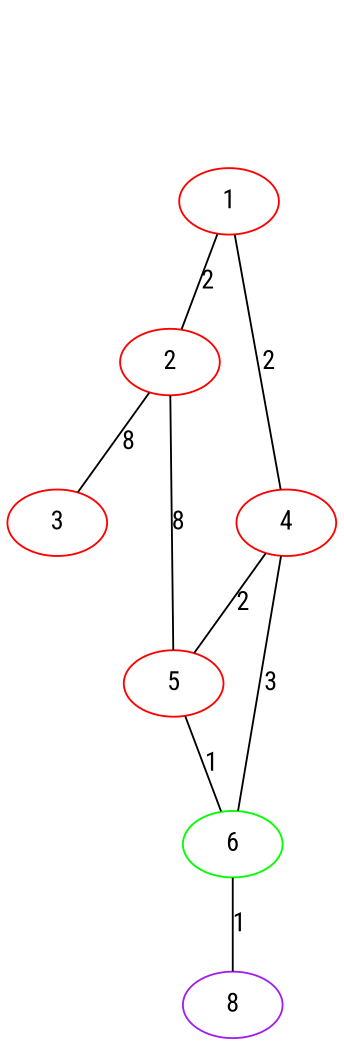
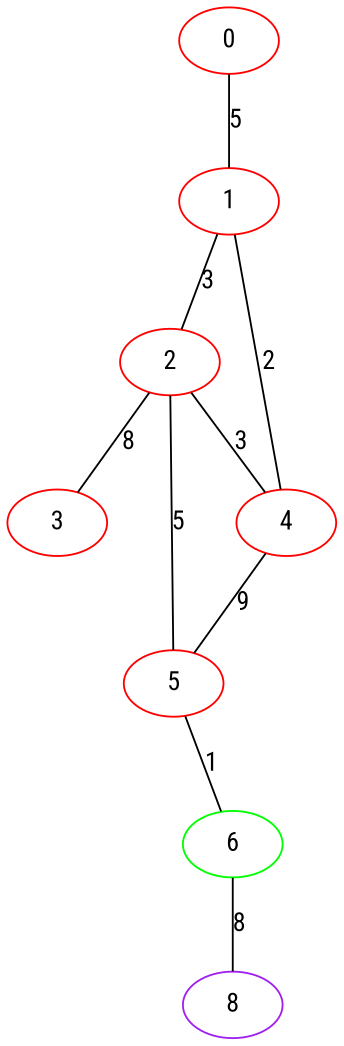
  graph {
    fontname="Roboto Condensed"
    node [color=red fontname="Roboto Condensed" weight=1]
    edge [fontname="Roboto Condensed"]
+   0
    1
    2
    4
    3
    5
    6 [color=green weight=2]
    n8 [color=purple label=8 weight=4]
-   1 -- 2 [label=2]
+   0 -- 1 [label=5]
+   1 -- 2 [label=3]
    1 -- 4 [label=2]
-   6 -- 4 [label=3]
+   2 -- 4 [label=3]
    2 -- 3 [label=8]
-   2 -- 5 [label=8]
-   4 -- 5 [label=2]
+   2 -- 5 [label=5]
+   4 -- 5 [label=9]
    5 -- 6 [label=1]
-   6 -- n8 [label=1]
+   6 -- n8 [label=8]
  }
